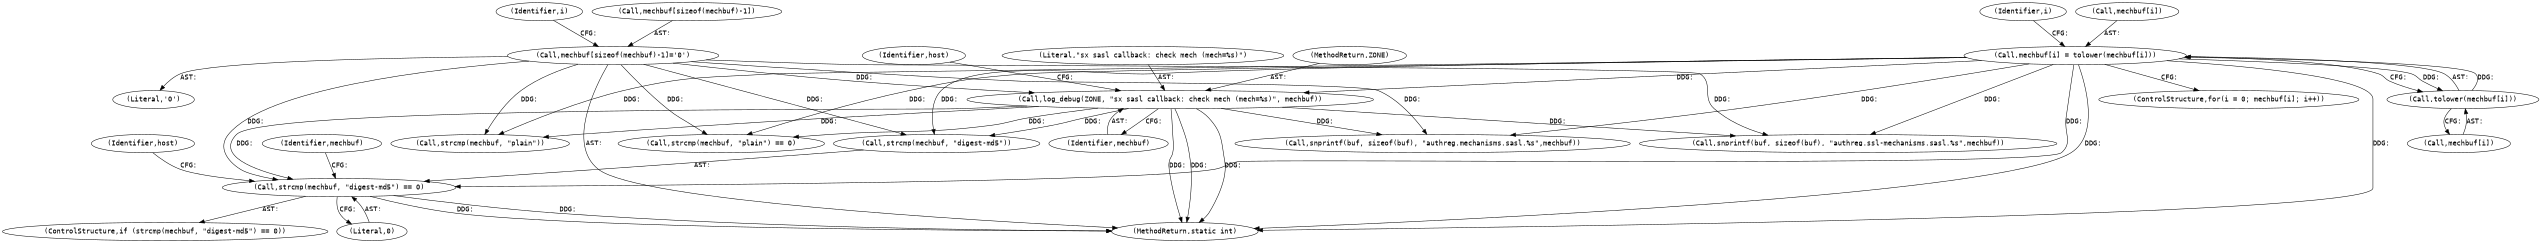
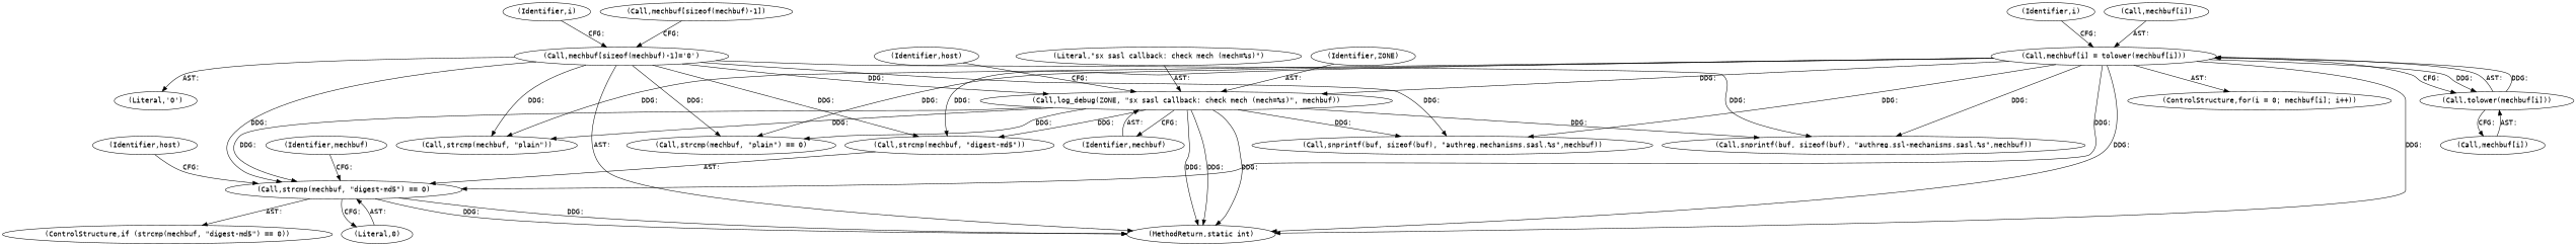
  digraph {
    fontname="DejaVu Sans Mono"
    node [fontname="DejaVu Sans Mono"]
    edge [fontname="DejaVu Sans Mono"]
    n1 [label="(Call,strcmp(mechbuf, \"digest-md5\") == 0)"]
    n2 [label="(ControlStructure,if (strcmp(mechbuf, \"digest-md5\") == 0))"]
    n3 [label="(Literal,0)"]
    n4 [label="(MethodReturn,static int)"]
    n5 [label="(Call,log_debug(ZONE, \"sx sasl callback: check mech (mech=%s)\", mechbuf))"]
    n6 [label="(Call,strcmp(mechbuf, \"digest-md5\"))"]
    n7 [label="(Call,snprintf(buf, sizeof(buf), \"authreg.mechanisms.sasl.%s\",mechbuf))"]
    n8 [label="(Identifier,mechbuf)"]
    n9 [label="(Call,snprintf(buf, sizeof(buf), \"authreg.ssl-mechanisms.sasl.%s\",mechbuf))"]
    n10 [label="(Call,strcmp(mechbuf, \"plain\"))"]
    n11 [label="(Call,strcmp(mechbuf, \"plain\") == 0)"]
    n12 [label="(Call,mechbuf[i] = tolower(mechbuf[i]))"]
    n13 [label="(Call,tolower(mechbuf[i]))"]
    n14 [label="(ControlStructure,for(i = 0; mechbuf[i]; i++))"]
    n15 [label="(Call,mechbuf[i])"]
    n16 [label="(Call,mechbuf[sizeof(mechbuf)-1]='\0')"]
    n17 [label="(Literal,'\0')"]
    n18 [label="(Identifier,i)"]
    n19 [label="(Identifier,i)"]
    n20 [label="(Literal,\"sx sasl callback: check mech (mech=%s)\")"]
-   n21 [label="(MethodReturn,ZONE)"]
+   n21 [label="(Identifier,ZONE)"]
    n22 [label="(Call,mechbuf[i])"]
    n23 [label="(Identifier,mechbuf)"]
    n24 [label="(Identifier,host)"]
    n25 [label="(Call,mechbuf[sizeof(mechbuf)-1])"]
    n26 [label="(Identifier,host)"]
    n1 -> n2 [label="AST: "]
    n1 -> n3 [label="CFG: "]
    n1 -> n4 [label="DDG: "]
    n1 -> n4 [label="DDG: "]
    n3 -> n1 [label="AST: "]
    n5 -> n1 [label="DDG: "]
    n5 -> n4 [label="DDG: "]
    n5 -> n4 [label="DDG: "]
    n5 -> n4 [label="DDG: "]
    n5 -> n6 [label="DDG: "]
    n5 -> n7 [label="DDG: "]
    n5 -> n8 [label="CFG: "]
    n5 -> n9 [label="DDG: "]
    n5 -> n10 [label="DDG: "]
    n5 -> n11 [label="DDG: "]
    n6 -> n1 [label="AST: "]
    n8 -> n5 [label="AST: "]
    n12 -> n1 [label="DDG: "]
    n12 -> n4 [label="DDG: "]
    n12 -> n4 [label="DDG: "]
    n12 -> n5 [label="DDG: "]
    n12 -> n6 [label="DDG: "]
    n12 -> n7 [label="DDG: "]
    n12 -> n9 [label="DDG: "]
    n12 -> n10 [label="DDG: "]
    n12 -> n11 [label="DDG: "]
    n12 -> n13 [label="CFG: "]
    n12 -> n13 [label="DDG: "]
-   n12 -> n14 [label="CFG: "]
+   n12 -> n14 [label="AST: "]
    n13 -> n12 [label="AST: "]
    n13 -> n12 [label="DDG: "]
    n13 -> n15 [label="CFG: "]
    n15 -> n13 [label="AST: "]
    n16 -> n1 [label="DDG: "]
    n16 -> n4 [label="AST: "]
    n16 -> n5 [label="DDG: "]
    n16 -> n6 [label="DDG: "]
    n16 -> n7 [label="DDG: "]
    n16 -> n9 [label="DDG: "]
    n16 -> n10 [label="DDG: "]
    n16 -> n11 [label="DDG: "]
    n16 -> n17 [label="AST: "]
    n18 -> n12 [label="CFG: "]
    n19 -> n16 [label="CFG: "]
    n20 -> n5 [label="AST: "]
    n21 -> n5 [label="AST: "]
    n22 -> n12 [label="AST: "]
    n23 -> n1 [label="CFG: "]
    n24 -> n5 [label="CFG: "]
-   n25 -> n16 [label="AST: "]
+   n25 -> n16 [label="CFG: "]
    n26 -> n1 [label="CFG: "]
  }
